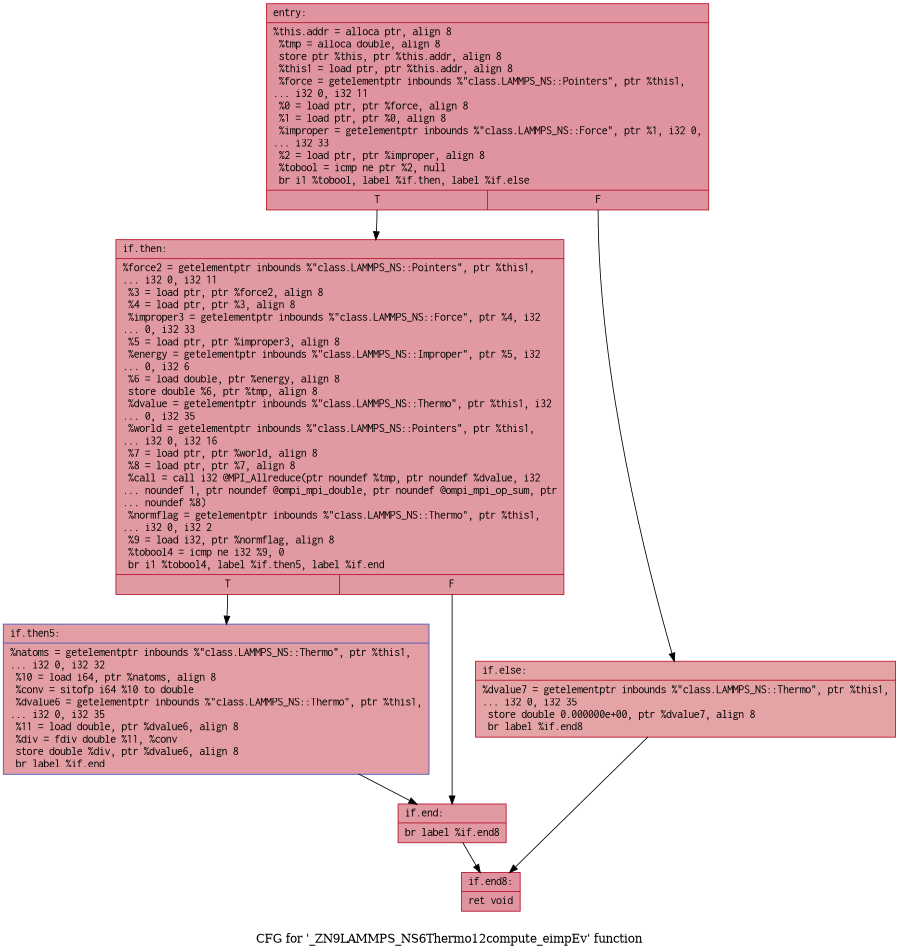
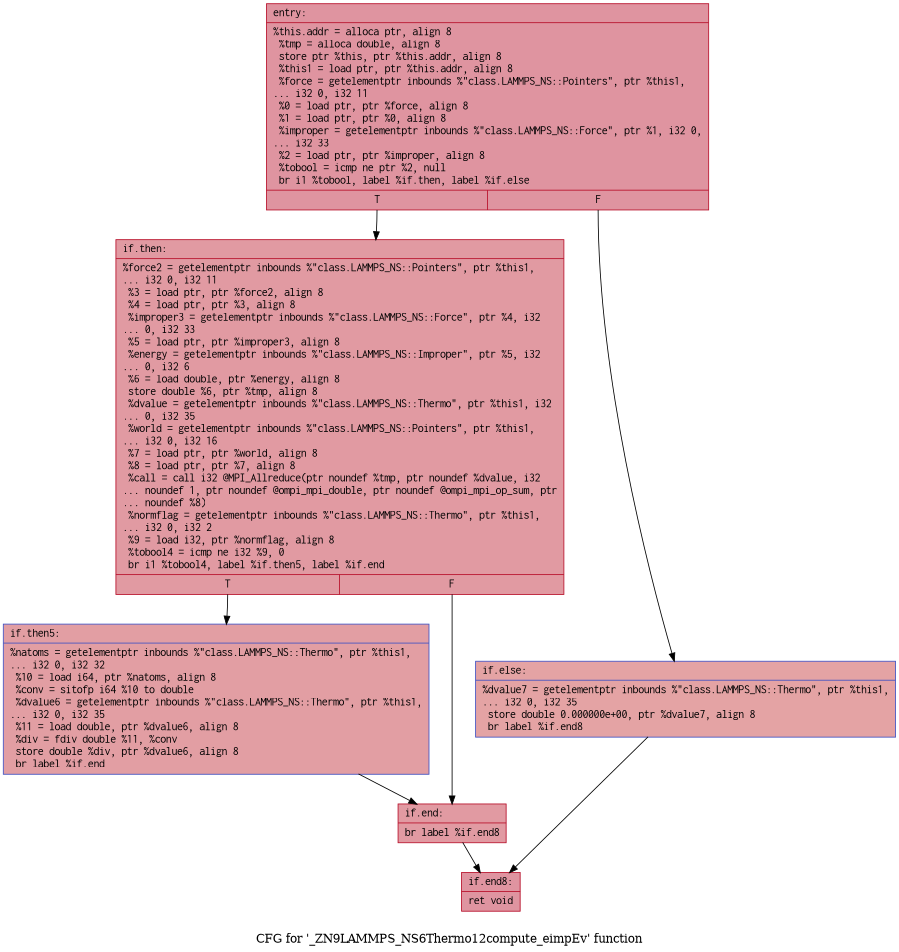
  digraph {
    label="CFG for '_ZN9LAMMPS_NS6Thermo12compute_eimpEv' function"
    node [color="#b70d28ff" fillcolor="#b70d2870" fontname=Courier shape=record style=filled]
    n1 [label="{entry:\l|  %this.addr = alloca ptr, align 8\l  %tmp = alloca double, align 8\l  store ptr %this, ptr %this.addr, align 8\l  %this1 = load ptr, ptr %this.addr, align 8\l  %force = getelementptr inbounds %\"class.LAMMPS_NS::Pointers\", ptr %this1,\l... i32 0, i32 11\l  %0 = load ptr, ptr %force, align 8\l  %1 = load ptr, ptr %0, align 8\l  %improper = getelementptr inbounds %\"class.LAMMPS_NS::Force\", ptr %1, i32 0,\l... i32 33\l  %2 = load ptr, ptr %improper, align 8\l  %tobool = icmp ne ptr %2, null\l  br i1 %tobool, label %if.then, label %if.else\l|{<s0>T|<s1>F}}"]
    n2 [fillcolor="#bb1b2c70" label="{if.then:\l|  %force2 = getelementptr inbounds %\"class.LAMMPS_NS::Pointers\", ptr %this1,\l... i32 0, i32 11\l  %3 = load ptr, ptr %force2, align 8\l  %4 = load ptr, ptr %3, align 8\l  %improper3 = getelementptr inbounds %\"class.LAMMPS_NS::Force\", ptr %4, i32\l... 0, i32 33\l  %5 = load ptr, ptr %improper3, align 8\l  %energy = getelementptr inbounds %\"class.LAMMPS_NS::Improper\", ptr %5, i32\l... 0, i32 6\l  %6 = load double, ptr %energy, align 8\l  store double %6, ptr %tmp, align 8\l  %dvalue = getelementptr inbounds %\"class.LAMMPS_NS::Thermo\", ptr %this1, i32\l... 0, i32 35\l  %world = getelementptr inbounds %\"class.LAMMPS_NS::Pointers\", ptr %this1,\l... i32 0, i32 16\l  %7 = load ptr, ptr %world, align 8\l  %8 = load ptr, ptr %7, align 8\l  %call = call i32 @MPI_Allreduce(ptr noundef %tmp, ptr noundef %dvalue, i32\l... noundef 1, ptr noundef @ompi_mpi_double, ptr noundef @ompi_mpi_op_sum, ptr\l... noundef %8)\l  %normflag = getelementptr inbounds %\"class.LAMMPS_NS::Thermo\", ptr %this1,\l... i32 0, i32 2\l  %9 = load i32, ptr %normflag, align 8\l  %tobool4 = icmp ne i32 %9, 0\l  br i1 %tobool4, label %if.then5, label %if.end\l|{<s0>T|<s1>F}}"]
-   n3 [fillcolor="#c32e3170" label="{if.else:\l|  %dvalue7 = getelementptr inbounds %\"class.LAMMPS_NS::Thermo\", ptr %this1,\l... i32 0, i32 35\l  store double 0.000000e+00, ptr %dvalue7, align 8\l  br label %if.end8\l}"]
+   n3 [color="#3d50c3ff" fillcolor="#c32e3170" label="{if.else:\l|  %dvalue7 = getelementptr inbounds %\"class.LAMMPS_NS::Thermo\", ptr %this1,\l... i32 0, i32 35\l  store double 0.000000e+00, ptr %dvalue7, align 8\l  br label %if.end8\l}"]
    n4 [color="#3d50c3ff" fillcolor="#be242e70" label="{if.then5:\l|  %natoms = getelementptr inbounds %\"class.LAMMPS_NS::Thermo\", ptr %this1,\l... i32 0, i32 32\l  %10 = load i64, ptr %natoms, align 8\l  %conv = sitofp i64 %10 to double\l  %dvalue6 = getelementptr inbounds %\"class.LAMMPS_NS::Thermo\", ptr %this1,\l... i32 0, i32 35\l  %11 = load double, ptr %dvalue6, align 8\l  %div = fdiv double %11, %conv\l  store double %div, ptr %dvalue6, align 8\l  br label %if.end\l}"]
    n5 [fillcolor="#bb1b2c70" label="{if.end:\l|  br label %if.end8\l}"]
    n6 [label="{if.end8:\l|  ret void\l}"]
    n1 -> n2 [tailport=s0]
    n1 -> n3 [tailport=s1]
    n2 -> n4 [tailport=s0]
    n2 -> n5 [tailport=s1]
    n3 -> n6
    n4 -> n5
    n5 -> n6
  }
